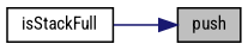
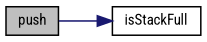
  digraph {
    rankdir=LR
    fontname="Roboto Condensed"
    node [color=black fontname="Roboto Condensed" fontsize=10 shape=record style=filled]
    n1 [fillcolor=grey75 fontcolor=black height=0.2 label=push width=0.4]
    n2 [fillcolor=white height=0.2 label=isStackFull width=0.4]
-   n2 -> n1 [color=midnightblue fontname="Roboto Condensed" fontsize=10 labelfontname=Helvetica labelfontsize=10 style=solid]
+   n1 -> n2 [color=midnightblue fontname="Roboto Condensed" fontsize=10 labelfontname=Helvetica labelfontsize=10 style=solid]
  }
